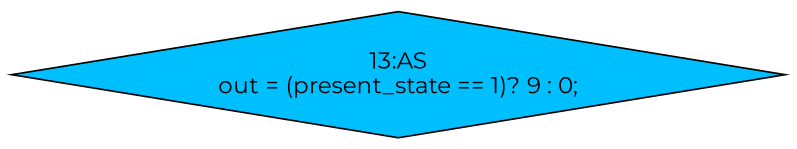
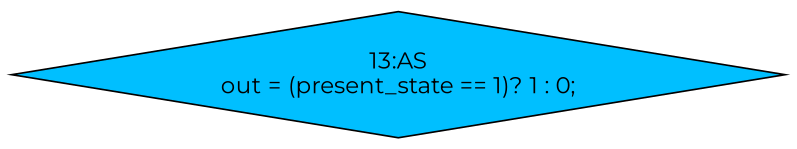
  strict digraph {
    fontname=Montserrat
-   n1 [ast="<pyverilog.vparser.ast.Assign object at 0x7f8c970e3d50>" def_var="['out']" fillcolor=deepskyblue label="13:AS\nout = (present_state == 1)? 9 : 0;" statements="[]" style=filled typ=Assign use_var="['present_state']" shape=diamond fontname=Montserrat]
+   n1 [ast="<pyverilog.vparser.ast.Assign object at 0x7f8c970e3d50>" def_var="['out']" fillcolor=deepskyblue label="13:AS\nout = (present_state == 1)? 1 : 0;" statements="[]" style=filled typ=Assign use_var="['present_state']" shape=diamond fontname=Montserrat]
  }
